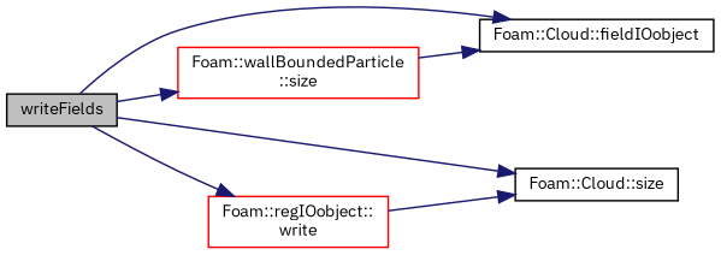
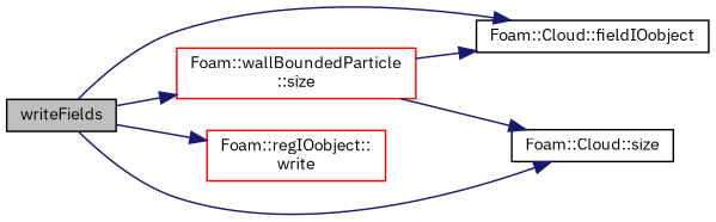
  digraph {
    fontname="IBM Plex Sans"
    rankdir=LR
    node [color=black fontname="IBM Plex Sans" fontsize=10 shape=record]
    edge [color=midnightblue fontname="IBM Plex Sans" fontsize=10 labelfontname=FreeSans labelfontsize=10 style=solid]
    n1 [fillcolor=grey75 fontcolor=black height=0.2 label=writeFields style=filled width=0.4]
    n2 [height=0.2 label="Foam::Cloud::fieldIOobject" width=0.4]
    n3 [height=0.2 label="Foam::Cloud::size" width=0.4]
    n4 [color=red height=0.2 label="Foam::regIOobject::\lwrite" width=0.4]
    n5 [color=red height=0.2 label="Foam::wallBoundedParticle\l::size" width=0.4]
    n1 -> n2
    n1 -> n3
    n1 -> n4
    n1 -> n5
    n5 -> n2
-   n4 -> n3
+   n5 -> n3
  }
